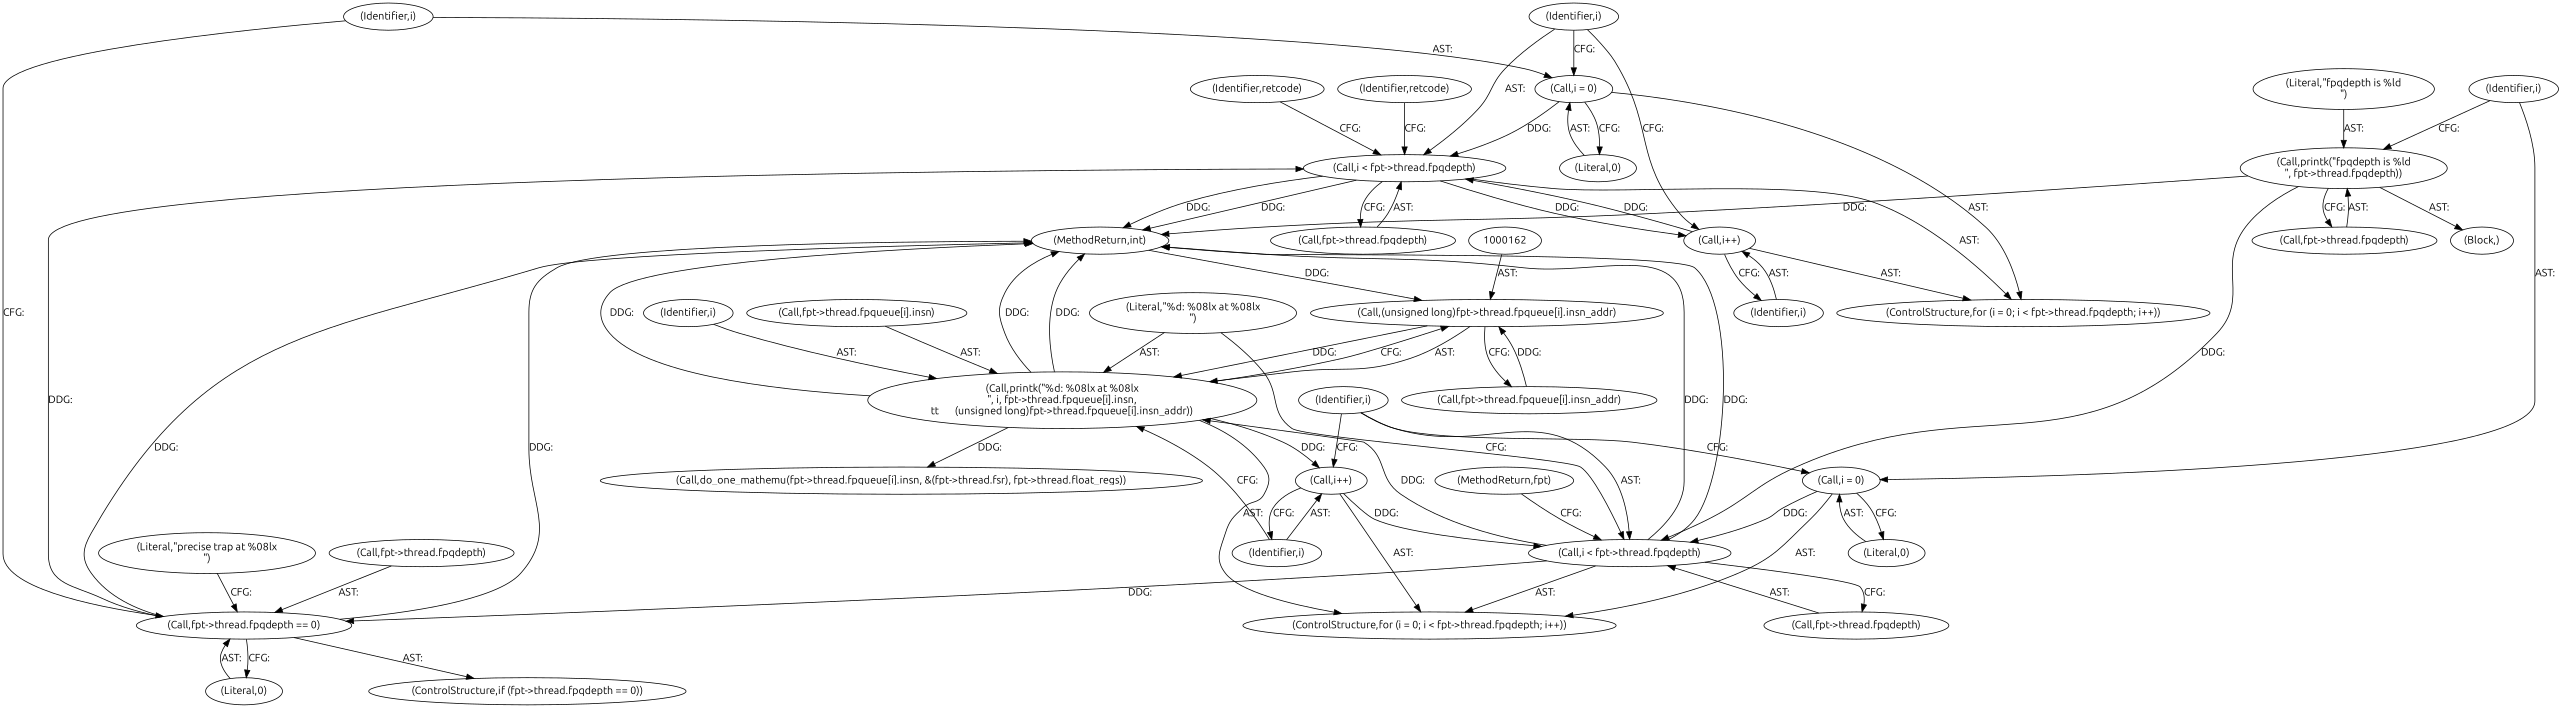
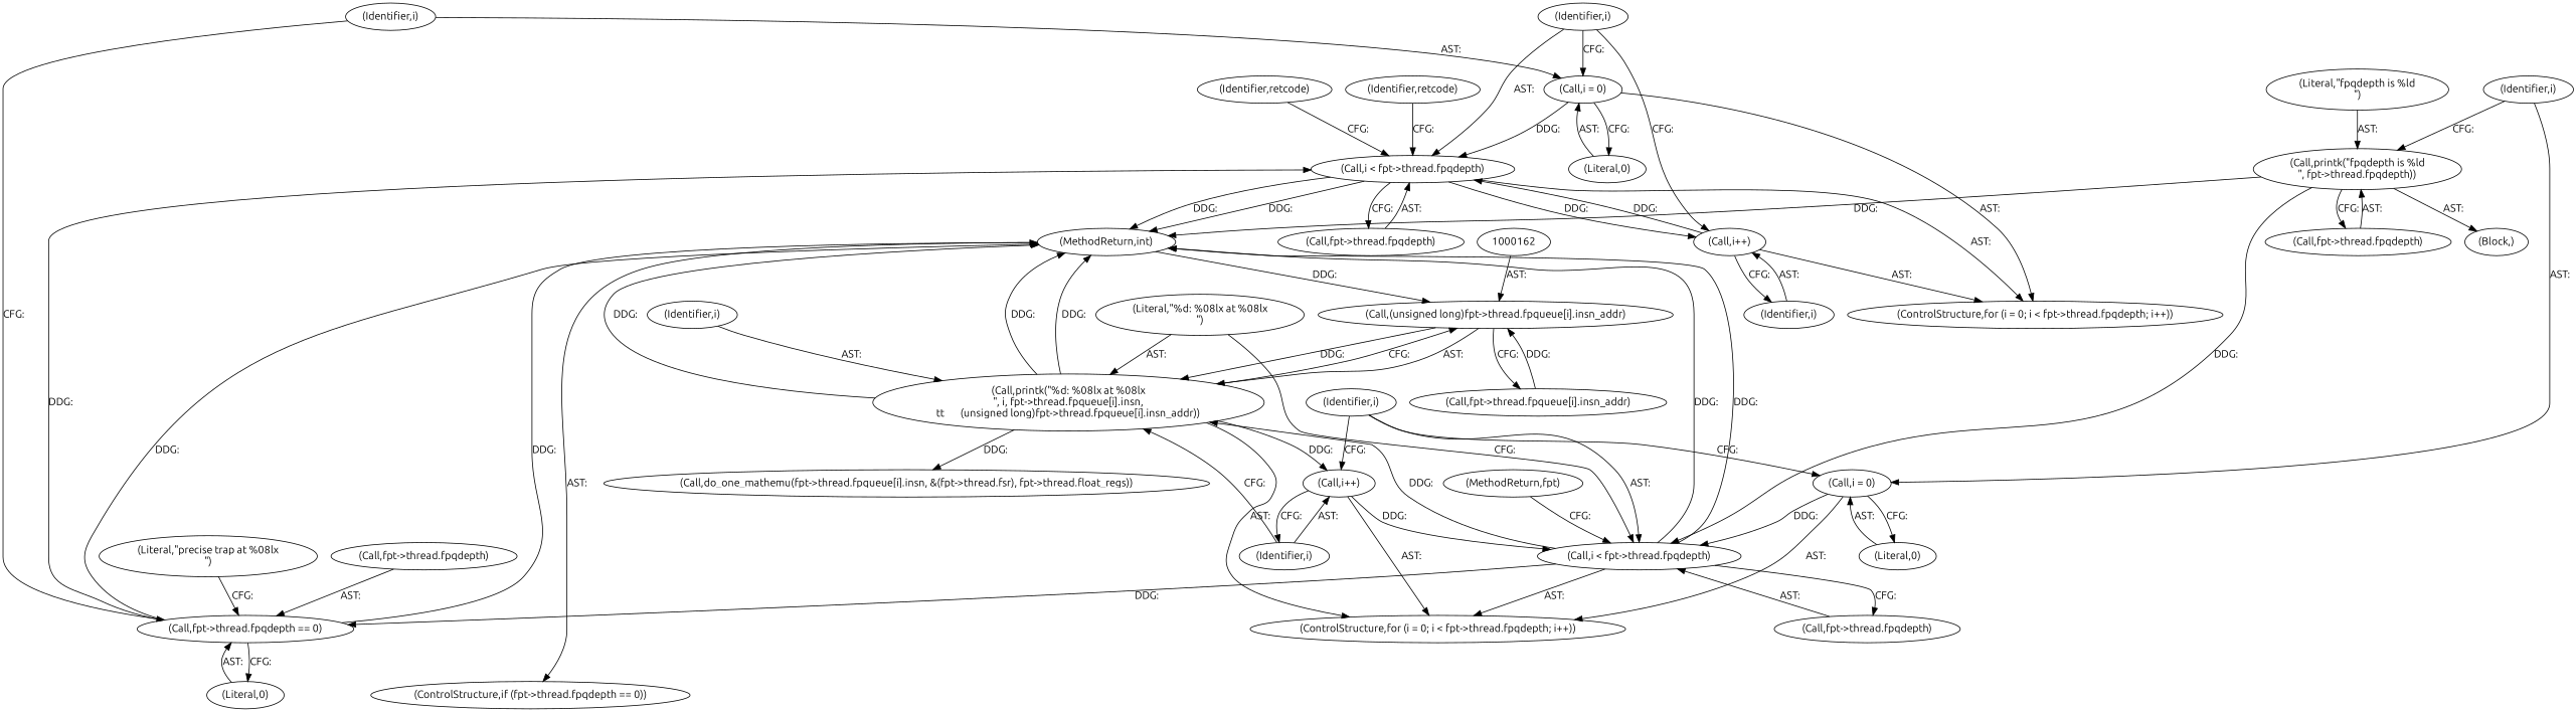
  digraph {
    fontname=Ubuntu
    node [fontname=Ubuntu]
    edge [fontname=Ubuntu]
    n1 [label="(Call,i < fpt->thread.fpqdepth)"]
    n2 [label="(Call,i++)"]
    n3 [label="(ControlStructure,for (i = 0; i < fpt->thread.fpqdepth; i++))"]
    n4 [label="(Call,fpt->thread.fpqdepth)"]
    n5 [label="(MethodReturn,int)"]
    n6 [label="(Identifier,i)"]
    n7 [label="(Call,(unsigned long)fpt->thread.fpqueue[i].insn_addr)"]
    n8 [label="(Call,i = 0)"]
    n9 [label="(Literal,0)"]
    n10 [label="(Call,fpt->thread.fpqdepth == 0)"]
    n11 [label="(ControlStructure,if (fpt->thread.fpqdepth == 0))"]
    n12 [label="(Literal,0)"]
    n13 [label="(Call,i < fpt->thread.fpqdepth)"]
    n14 [label="(Call,printk(\"%d: %08lx at %08lx\n\", i, fpt->thread.fpqueue[i].insn,\n\t\t       (unsigned long)fpt->thread.fpqueue[i].insn_addr))"]
    n15 [label="(Call,fpt->thread.fpqdepth)"]
    n16 [label="(ControlStructure,for (i = 0; i < fpt->thread.fpqdepth; i++))"]
    n17 [label="(Call,i++)"]
    n18 [label="(Call,do_one_mathemu(fpt->thread.fpqueue[i].insn, &(fpt->thread.fsr), fpt->thread.float_regs))"]
    n19 [label="(Identifier,i)"]
    n20 [label="(Call,fpt->thread.fpqueue[i].insn_addr)"]
    n21 [label="(Call,i = 0)"]
    n22 [label="(Literal,0)"]
    n23 [label="(Call,printk(\"fpqdepth is %ld\n\", fpt->thread.fpqdepth))"]
    n24 [label="(Call,fpt->thread.fpqdepth)"]
    n25 [label="(Block,)"]
    n26 [label="(Literal,\"precise trap at %08lx\n\")"]
    n27 [label="(Call,fpt->thread.fpqdepth)"]
    n28 [label="(Identifier,i)"]
    n29 [label="(Identifier,retcode)"]
    n30 [label="(Literal,\"fpqdepth is %ld\n\")"]
    n31 [label="(Identifier,i)"]
    n32 [label="(Identifier,i)"]
-   n33 [label="(Call,fpt->thread.fpqueue[i].insn)"]
    n34 [label="(MethodReturn,fpt)"]
    n35 [label="(Identifier,i)"]
    n36 [label="(Literal,\"%d: %08lx at %08lx\n\")"]
    n37 [label="(Identifier,retcode)"]
    n38 [label="(Identifier,i)"]
    1000162
    n1 -> n2 [label="DDG: "]
    n1 -> n3 [label="AST: "]
    n1 -> n4 [label="CFG: "]
    n1 -> n5 [label="DDG: "]
    n1 -> n5 [label="DDG: "]
    n2 -> n1 [label="DDG: "]
    n2 -> n3 [label="AST: "]
    n2 -> n6 [label="CFG: "]
    n4 -> n1 [label="AST: "]
    n5 -> n7 [label="DDG: "]
    n6 -> n2 [label="AST: "]
    n7 -> n14 [label="AST: "]
    n7 -> n14 [label="DDG: "]
    n7 -> n20 [label="CFG: "]
    n8 -> n1 [label="DDG: "]
    n8 -> n3 [label="AST: "]
    n8 -> n9 [label="CFG: "]
    n9 -> n8 [label="AST: "]
    n10 -> n1 [label="DDG: "]
    n10 -> n5 [label="DDG: "]
    n10 -> n5 [label="DDG: "]
-   n10 -> n11 [label="AST: "]
+   n5 -> n11 [label="AST: "]
    n10 -> n12 [label="CFG: "]
    n12 -> n10 [label="AST: "]
    n13 -> n5 [label="DDG: "]
    n13 -> n5 [label="DDG: "]
    n13 -> n10 [label="DDG: "]
    n13 -> n14 [label="DDG: "]
    n13 -> n15 [label="CFG: "]
    n13 -> n16 [label="AST: "]
    n14 -> n5 [label="DDG: "]
    n14 -> n5 [label="DDG: "]
    n14 -> n5 [label="DDG: "]
    n14 -> n7 [label="CFG: "]
    n14 -> n16 [label="AST: "]
    n14 -> n17 [label="DDG: "]
    n14 -> n18 [label="DDG: "]
    n15 -> n13 [label="AST: "]
    n17 -> n13 [label="DDG: "]
    n17 -> n16 [label="AST: "]
    n17 -> n19 [label="CFG: "]
    n19 -> n14 [label="CFG: "]
    n19 -> n17 [label="AST: "]
    n20 -> n7 [label="DDG: "]
    n21 -> n13 [label="DDG: "]
    n21 -> n16 [label="AST: "]
    n21 -> n22 [label="CFG: "]
    n22 -> n21 [label="AST: "]
    n23 -> n5 [label="DDG: "]
    n23 -> n13 [label="DDG: "]
    n23 -> n24 [label="CFG: "]
    n23 -> n25 [label="AST: "]
    n24 -> n23 [label="AST: "]
    n26 -> n10 [label="CFG: "]
    n27 -> n10 [label="AST: "]
    n28 -> n14 [label="AST: "]
    n29 -> n1 [label="CFG: "]
    n30 -> n23 [label="AST: "]
    n31 -> n1 [label="AST: "]
    n31 -> n2 [label="CFG: "]
    n31 -> n8 [label="CFG: "]
    n32 -> n13 [label="AST: "]
    n32 -> n17 [label="CFG: "]
    n32 -> n21 [label="CFG: "]
-   n33 -> n14 [label="AST: "]
    n34 -> n13 [label="CFG: "]
    n35 -> n8 [label="AST: "]
    n35 -> n10 [label="CFG: "]
    n36 -> n13 [label="CFG: "]
    n36 -> n14 [label="AST: "]
    n37 -> n1 [label="CFG: "]
    n38 -> n21 [label="AST: "]
    n38 -> n23 [label="CFG: "]
    1000162 -> n7 [label="AST: "]
  }
